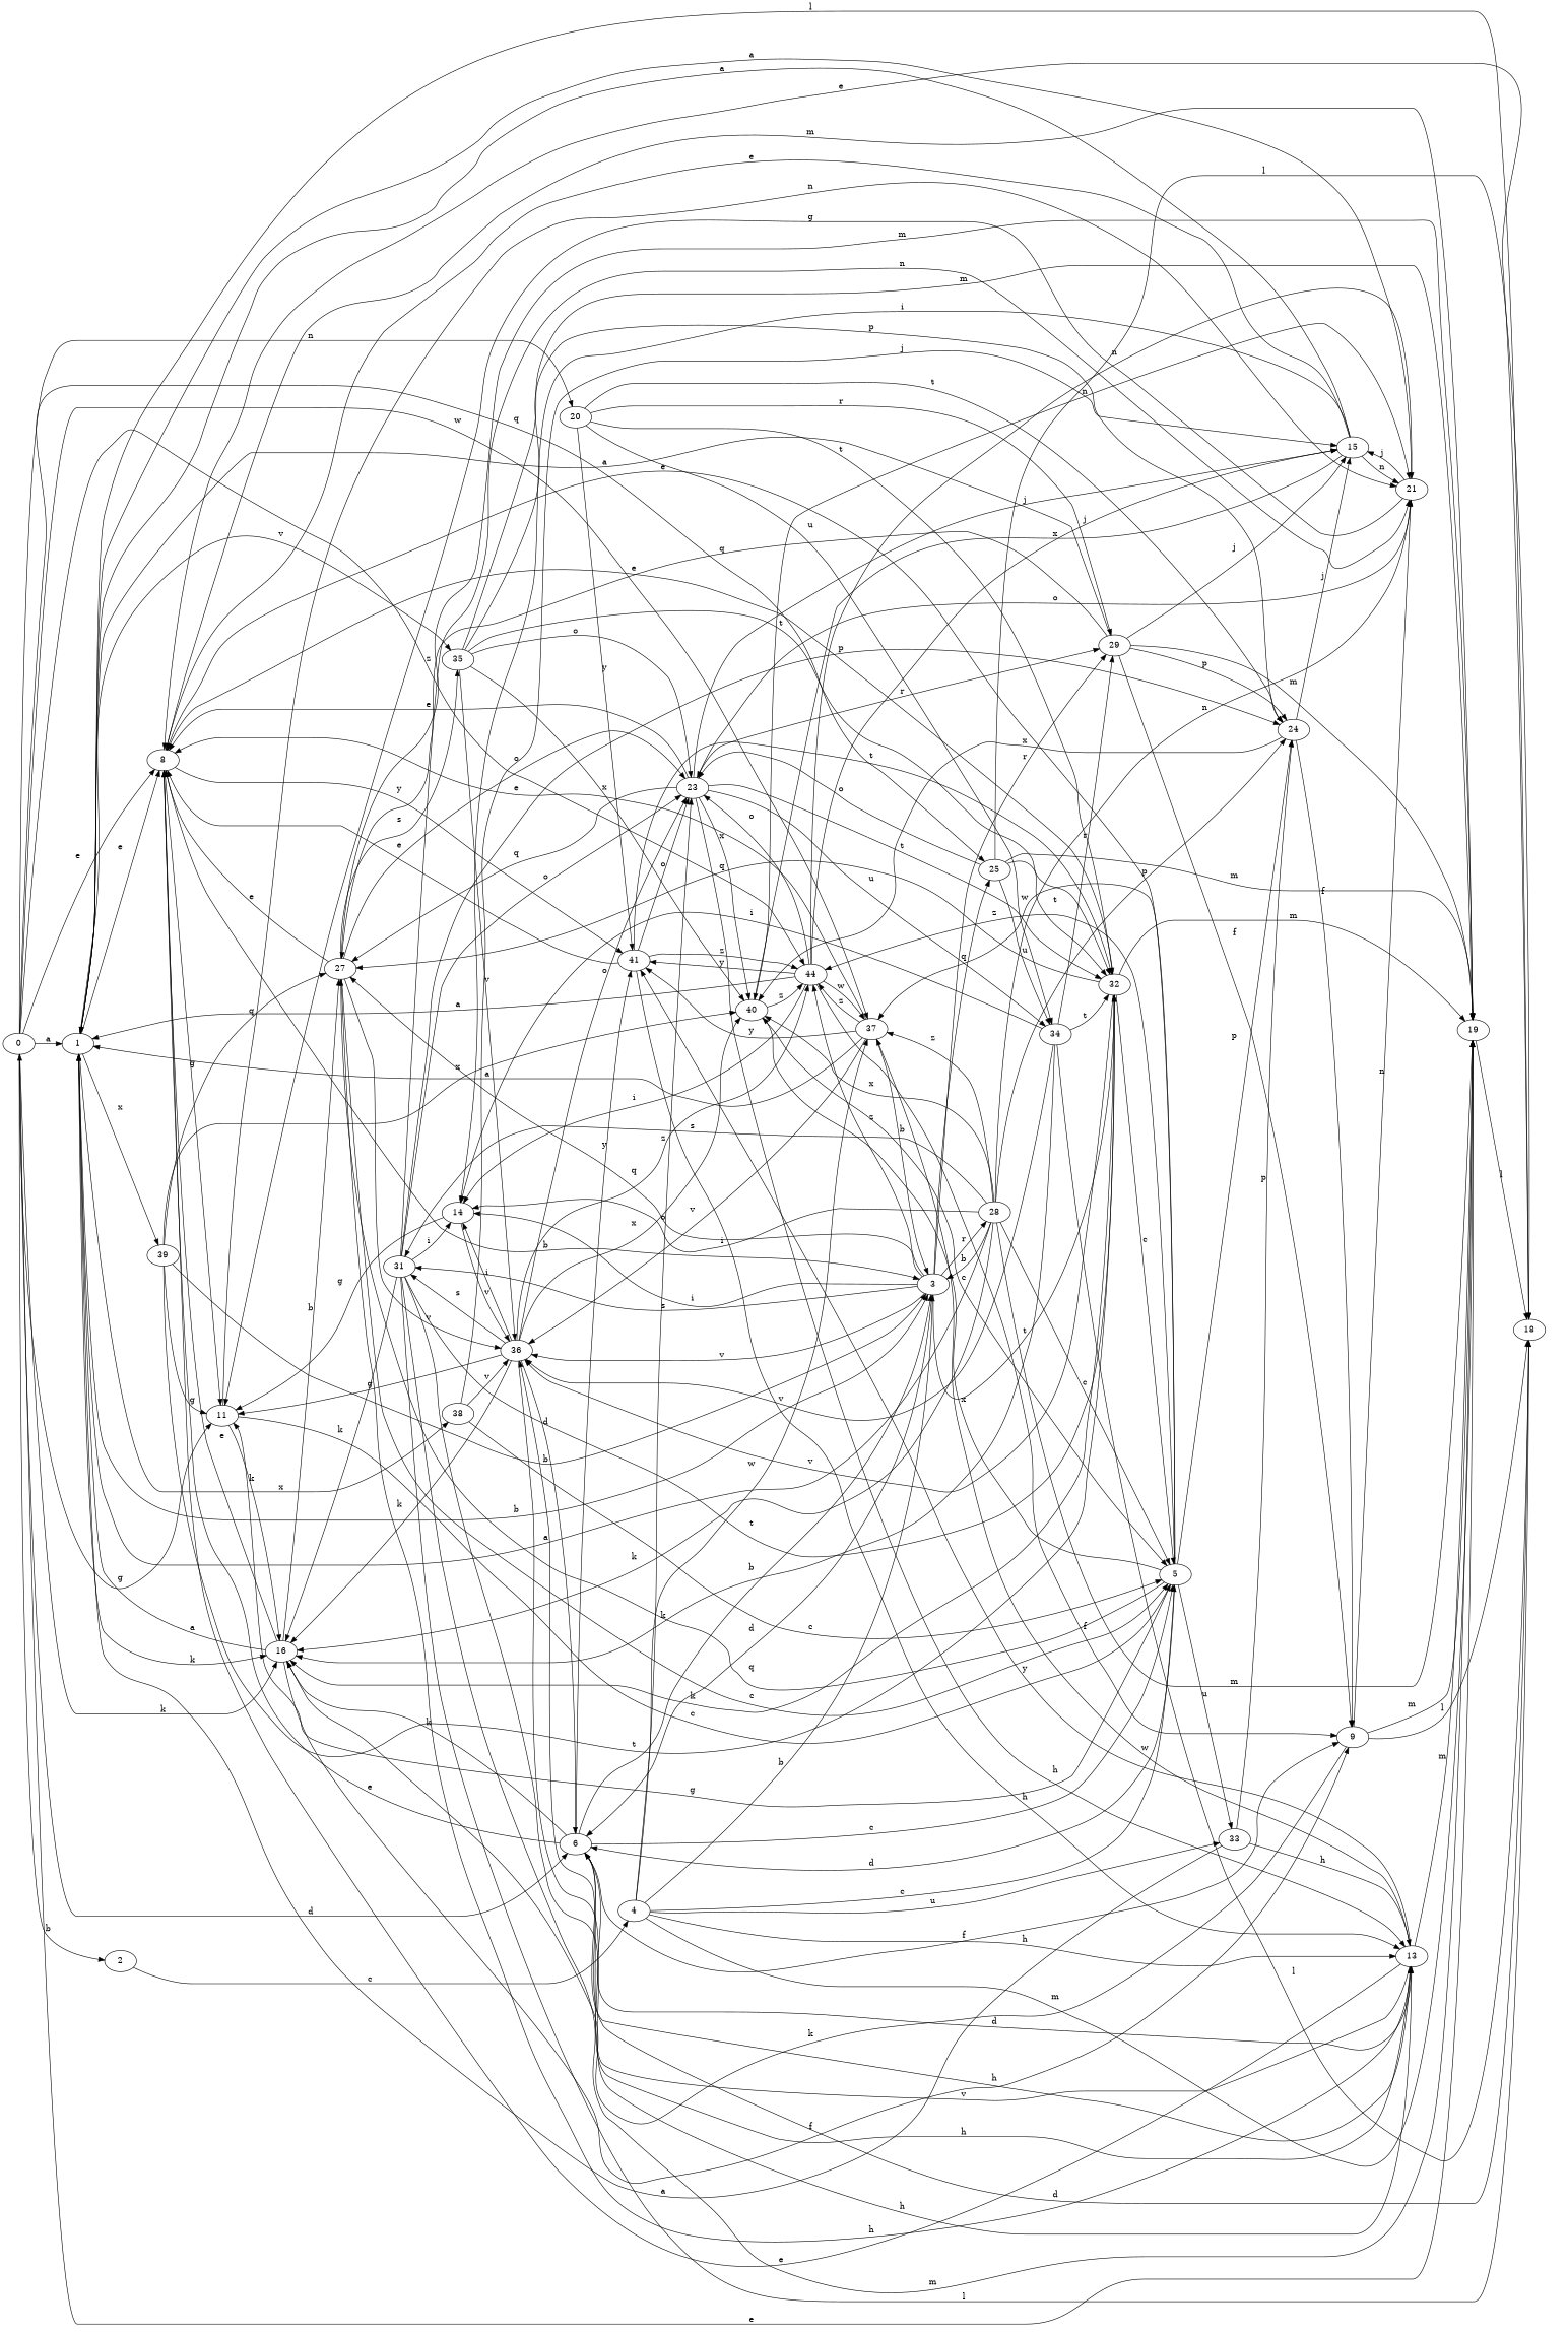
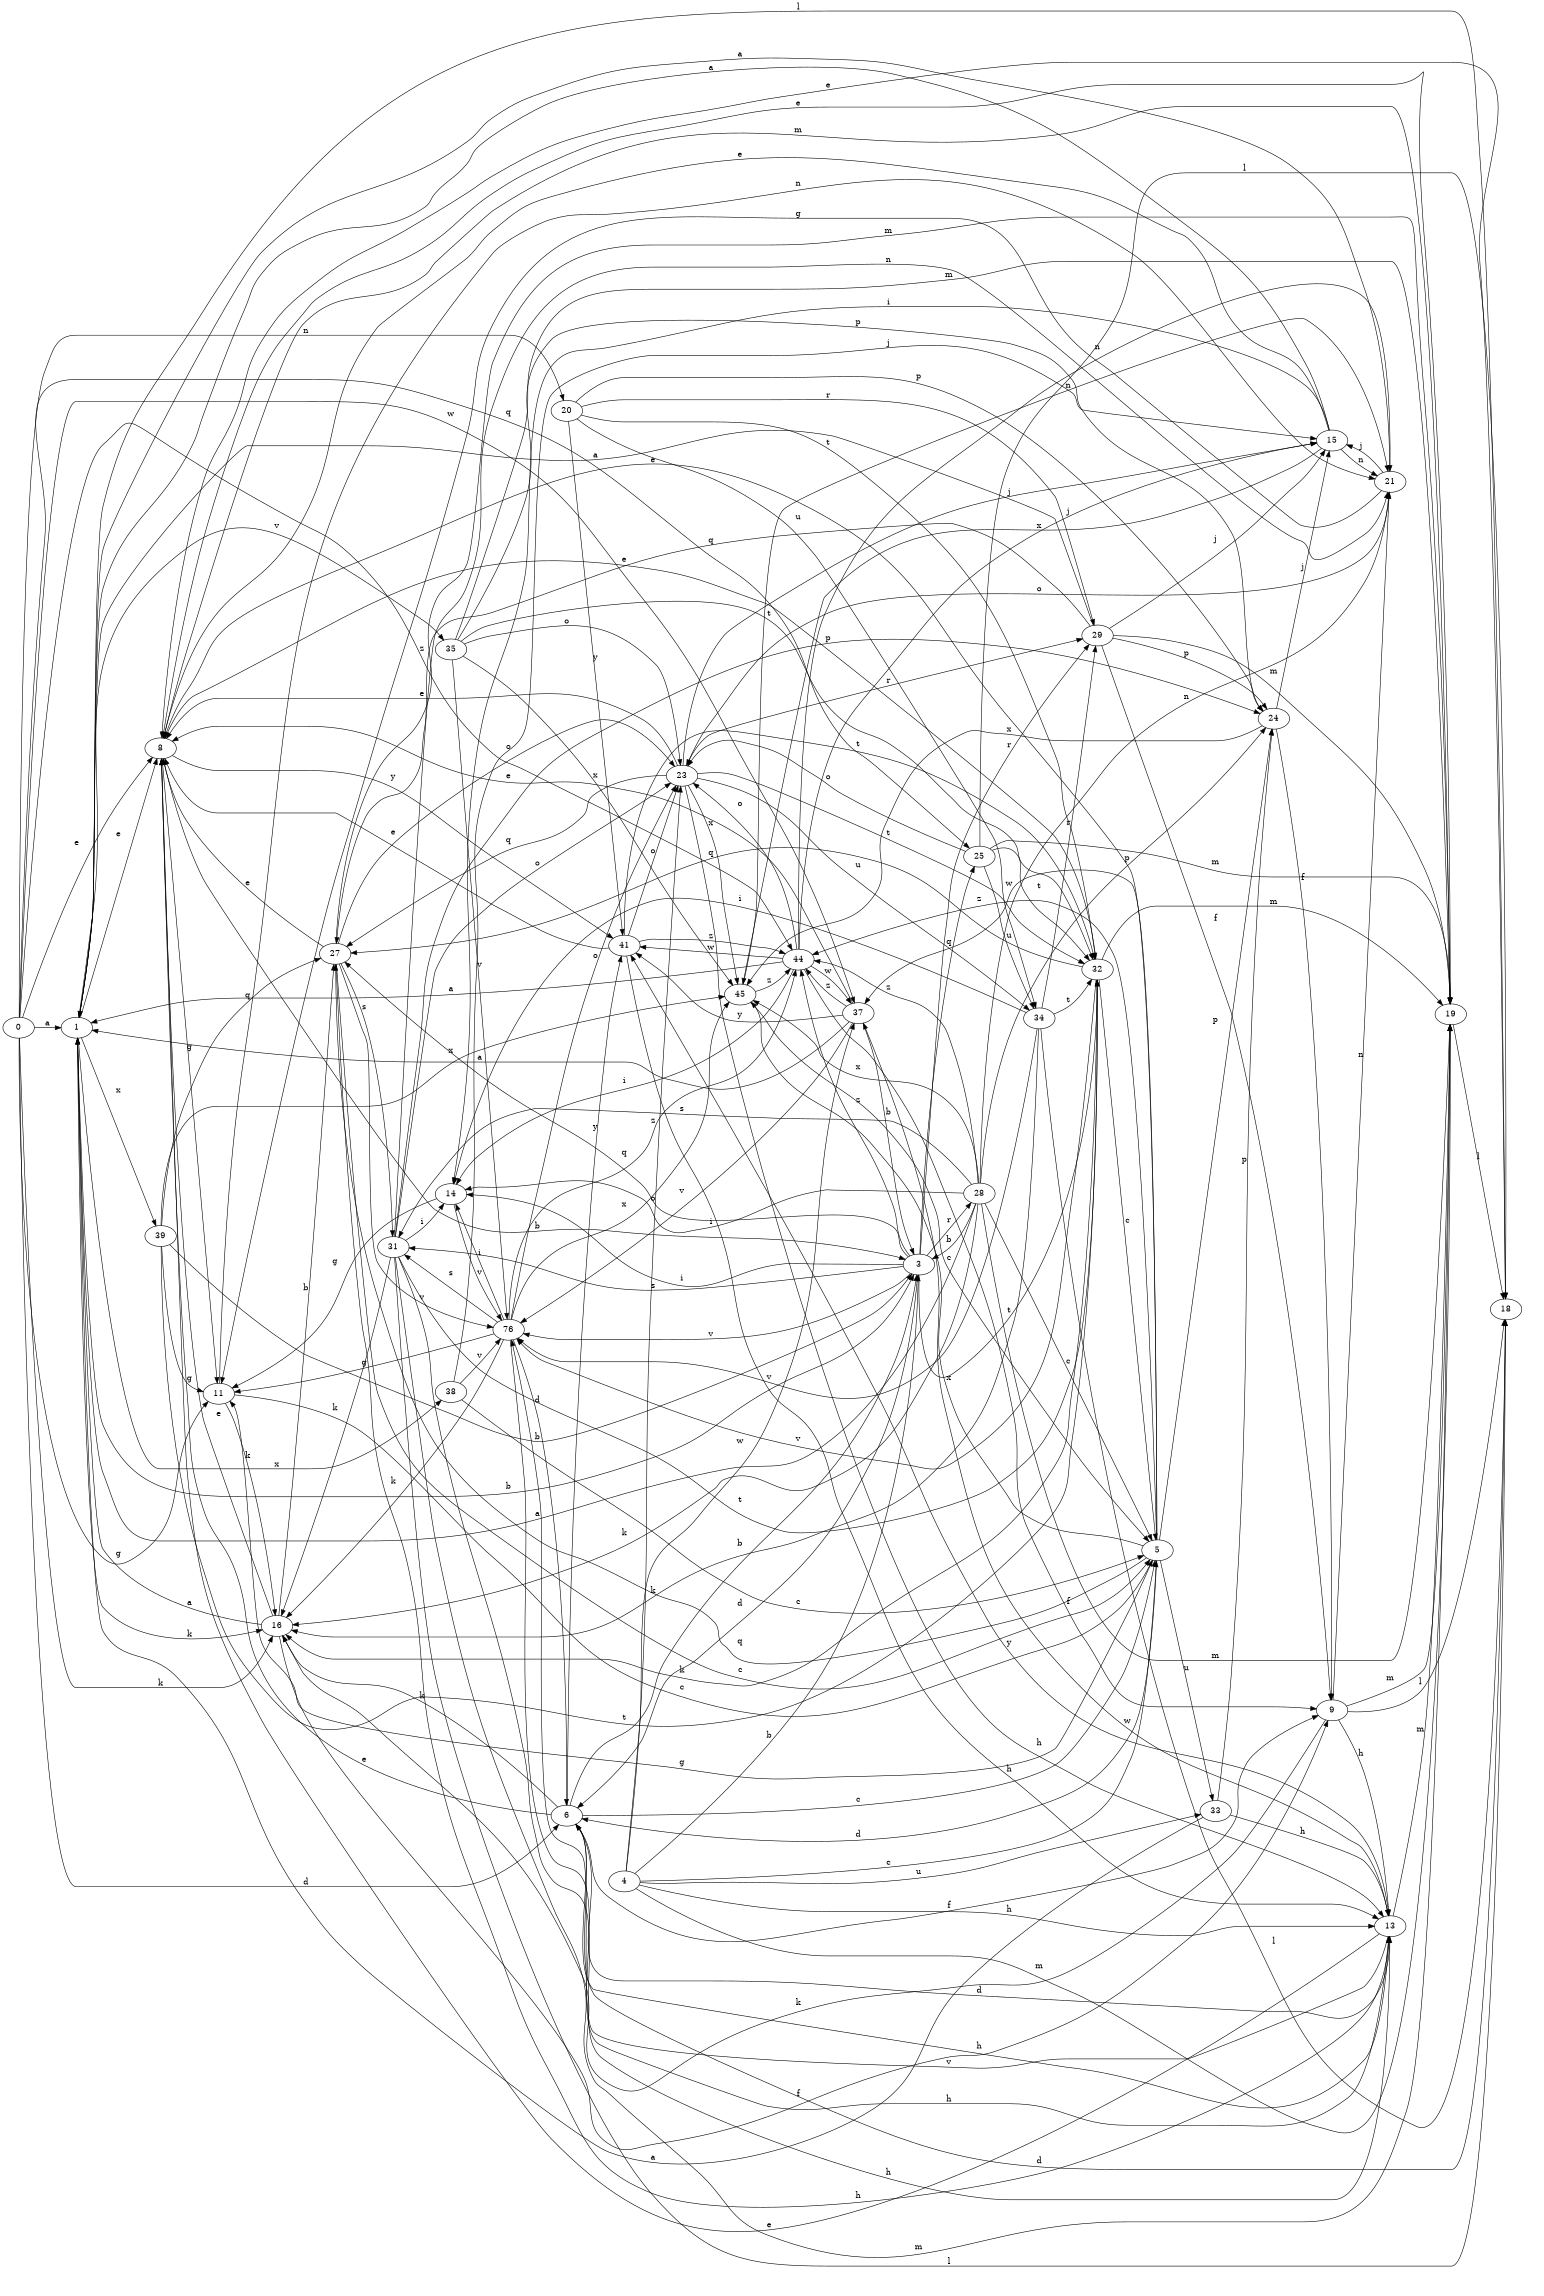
  strict digraph {
    rankdir=LR
    0
    1
-   2
    6
    8
    11
    16
    20
    25
    37
    44
    3
    18
    35
    38
    39
    4
    5
    13
    9
    41
    19
    21
    27
    29
    32
    24
    34
    23
-   36
+   36 [label=76]
    14
    15
    28
    31
-   40
+   40 [label=45]
    33
    0 -> 1 [label=a]
-   0 -> 2 [label=b]
    0 -> 6 [label=d]
    0 -> 8 [label=e]
    0 -> 11 [label=g]
    0 -> 16 [label=k]
    0 -> 20 [label=n]
    0 -> 25 [label=q]
    0 -> 37 [label=w]
    0 -> 44 [label=z]
    1 -> 8 [label=e]
    1 -> 16 [label=k]
    1 -> 3 [label=b]
    1 -> 18 [label=l]
    1 -> 35 [label=v]
    1 -> 38 [label=x]
    1 -> 39 [label=x]
-   2 -> 4 [label=c]
    6 -> 8 [label=e]
    6 -> 16 [label=k]
    6 -> 3 [label=b]
    6 -> 5 [label=c]
    6 -> 13 [label=h]
    6 -> 9 [label=f]
    6 -> 41 [label=y]
    8 -> 11 [label=g]
    8 -> 3 [label=b]
    8 -> 41 [label=y]
    8 -> 19 [label=m]
    11 -> 16 [label=k]
    11 -> 5 [label=c]
    11 -> 21 [label=n]
    16 -> 1 [label=a]
    16 -> 8 [label=e]
    16 -> 9 [label=f]
    16 -> 27 [label=b]
    20 -> 41 [label=y]
    20 -> 29 [label=r]
    20 -> 32 [label=t]
-   20 -> 24 [label=t]
+   20 -> 24 [label=p]
    20 -> 34 [label=u]
    25 -> 18 [label=l]
    25 -> 19 [label=m]
    25 -> 32 [label=t]
    25 -> 34 [label=u]
    25 -> 23 [label=o]
    37 -> 1 [label=a]
    37 -> 8 [label=e]
    37 -> 44 [label=z]
    37 -> 3 [label=b]
    37 -> 41 [label=y]
    37 -> 36 [label=v]
    44 -> 1 [label=a]
    44 -> 37 [label=w]
    44 -> 9 [label=f]
-   44 -> 41 [label=y]
+   44 -> 41 [label=w]
    44 -> 21 [label=n]
    44 -> 23 [label=o]
    44 -> 14 [label=i]
    44 -> 15 [label=j]
    3 -> 6 [label=d]
    3 -> 25 [label=q]
    3 -> 44 [label=z]
    3 -> 27 [label=q]
    3 -> 29 [label=r]
    3 -> 32 [label=t]
    3 -> 36 [label=v]
    3 -> 14 [label=i]
    3 -> 28 [label=r]
    3 -> 31 [label=s]
    18 -> 6 [label=d]
    18 -> 8 [label=e]
    35 -> 19 [label=m]
    35 -> 32 [label=t]
    35 -> 24 [label=p]
    35 -> 23 [label=o]
    35 -> 36 [label=v]
    35 -> 40 [label=x]
    38 -> 5 [label=c]
    38 -> 36 [label=v]
    38 -> 15 [label=j]
    39 -> 11 [label=g]
    39 -> 3 [label=b]
    39 -> 27 [label=q]
    39 -> 32 [label=t]
    39 -> 40 [label=x]
    4 -> 37 [label=w]
    4 -> 3 [label=b]
    4 -> 5 [label=c]
    4 -> 13 [label=h]
    4 -> 19 [label=m]
    4 -> 23 [label=o]
    4 -> 33 [label=u]
    5 -> 6 [label=d]
    5 -> 8 [label=e]
    5 -> 11 [label=g]
    5 -> 37 [label=w]
    5 -> 44 [label=z]
    5 -> 27 [label=q]
    5 -> 24 [label=p]
    5 -> 40 [label=x]
    5 -> 33 [label=u]
    13 -> 6 [label=d]
    13 -> 8 [label=e]
    13 -> 37 [label=w]
    13 -> 41 [label=y]
    13 -> 19 [label=m]
    13 -> 36 [label=v]
    9 -> 16 [label=k]
    9 -> 18 [label=l]
+   9 -> 13 [label=h]
    9 -> 19 [label=m]
    9 -> 21 [label=n]
    41 -> 8 [label=e]
    41 -> 44 [label=z]
    41 -> 13 [label=h]
    41 -> 32 [label=t]
    41 -> 23 [label=o]
-   19 -> 0 [label=e]
+   19 -> 8 [label=e]
    19 -> 18 [label=l]
    21 -> 1 [label=a]
    21 -> 11 [label=g]
    21 -> 23 [label=o]
    21 -> 15 [label=j]
    27 -> 8 [label=e]
    27 -> 5 [label=c]
    27 -> 13 [label=h]
    27 -> 19 [label=m]
    27 -> 23 [label=o]
    27 -> 36 [label=v]
-   27 -> 35 [label=s]
+   27 -> 31 [label=s]
    29 -> 1 [label=a]
    29 -> 9 [label=f]
    29 -> 19 [label=m]
    29 -> 27 [label=q]
    29 -> 24 [label=p]
    29 -> 15 [label=j]
    32 -> 8 [label=e]
    32 -> 16 [label=k]
    32 -> 5 [label=c]
    32 -> 19 [label=m]
    32 -> 27 [label=q]
    32 -> 36 [label=v]
    24 -> 9 [label=f]
    24 -> 15 [label=j]
    24 -> 40 [label=x]
    34 -> 16 [label=k]
    34 -> 18 [label=l]
    34 -> 29 [label=r]
    34 -> 32 [label=t]
    34 -> 36 [label=v]
    34 -> 14 [label=i]
    23 -> 8 [label=e]
    23 -> 13 [label=h]
    23 -> 27 [label=q]
    23 -> 29 [label=r]
    23 -> 32 [label=t]
    23 -> 34 [label=u]
    23 -> 15 [label=j]
    23 -> 40 [label=x]
    36 -> 6 [label=d]
    36 -> 11 [label=g]
    36 -> 16 [label=k]
    36 -> 44 [label=z]
    36 -> 13 [label=h]
    36 -> 23 [label=o]
    36 -> 14 [label=i]
    36 -> 31 [label=s]
    36 -> 40 [label=x]
    14 -> 11 [label=g]
    14 -> 36 [label=v]
    15 -> 1 [label=a]
    15 -> 8 [label=e]
    15 -> 21 [label=n]
    15 -> 14 [label=i]
    15 -> 40 [label=x]
    28 -> 1 [label=a]
    28 -> 16 [label=k]
-   28 -> 37 [label=z]
+   28 -> 44 [label=z]
    28 -> 3 [label=b]
    28 -> 5 [label=c]
    28 -> 19 [label=m]
    28 -> 21 [label=n]
    28 -> 24 [label=p]
    28 -> 14 [label=i]
    28 -> 31 [label=s]
    28 -> 40 [label=x]
    31 -> 16 [label=k]
    31 -> 18 [label=l]
    31 -> 13 [label=h]
    31 -> 19 [label=m]
    31 -> 21 [label=n]
    31 -> 32 [label=t]
    31 -> 24 [label=p]
    31 -> 23 [label=o]
    31 -> 14 [label=i]
    40 -> 44 [label=z]
    40 -> 5 [label=c]
    40 -> 21 [label=n]
    33 -> 1 [label=a]
    33 -> 13 [label=h]
    33 -> 24 [label=p]
  }
